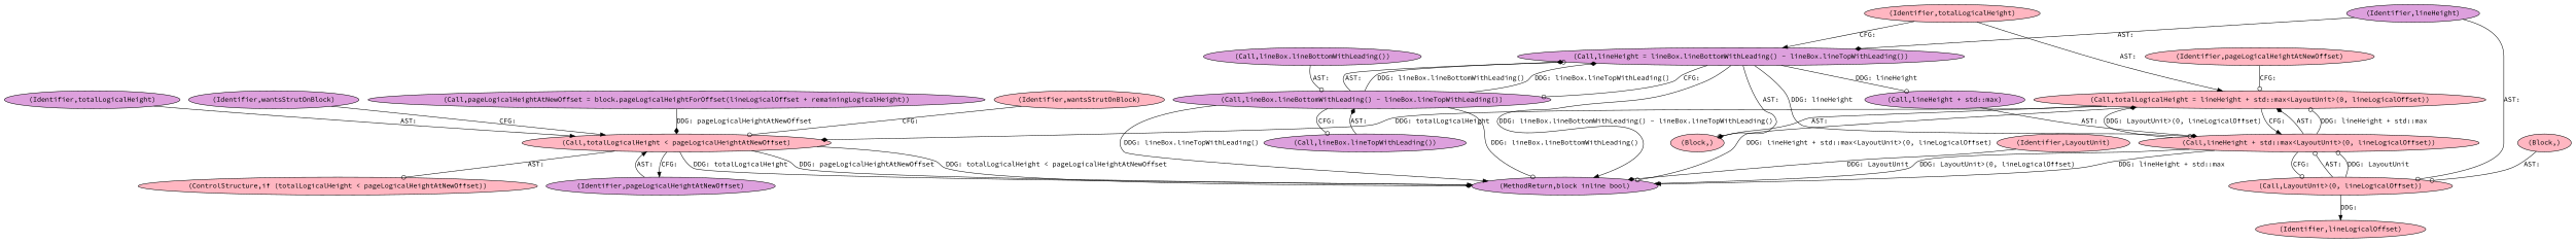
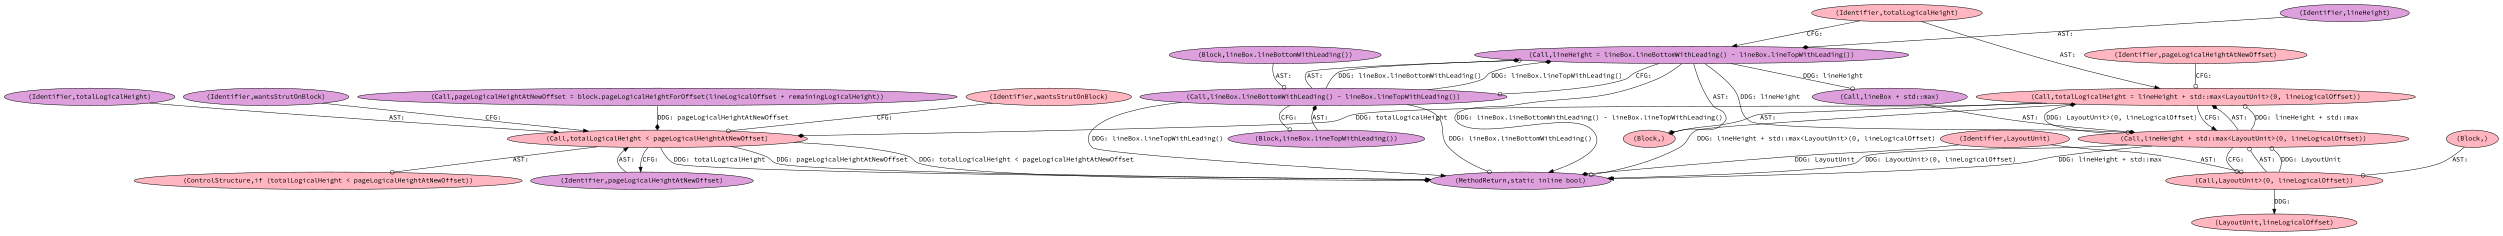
  digraph {
    fontname="Source Code Pro"
    node [fillcolor=lightpink fontname="Source Code Pro" style=filled]
    edge [arrowhead=odot fontname="Source Code Pro"]
    n1 [label="(Call,totalLogicalHeight = lineHeight + std::max<LayoutUnit>(0, lineLogicalOffset))"]
    n2 [label="(Call,lineHeight + std::max<LayoutUnit>(0, lineLogicalOffset))"]
    n3 [label="(Call,totalLogicalHeight < pageLogicalHeightAtNewOffset)"]
-   n4 [fillcolor=plum label="(MethodReturn,block inline bool)"]
+   n4 [fillcolor=plum label="(MethodReturn,static inline bool)"]
    n5 [label="(Block,)"]
    n6 [label="(Call,LayoutUnit>(0, lineLogicalOffset))"]
    n7 [fillcolor=plum label="(Identifier,pageLogicalHeightAtNewOffset)"]
    n8 [label="(ControlStructure,if (totalLogicalHeight < pageLogicalHeightAtNewOffset))"]
-   n9 [label="(Identifier,lineLogicalOffset)"]
+   n9 [label="(LayoutUnit,lineLogicalOffset)"]
    n10 [fillcolor=plum label="(Call,lineHeight = lineBox.lineBottomWithLeading() - lineBox.lineTopWithLeading())"]
    n11 [fillcolor=plum label="(Call,lineBox.lineBottomWithLeading() - lineBox.lineTopWithLeading())"]
-   n12 [fillcolor=plum label="(Call,lineHeight + std::max)"]
-   n13 [fillcolor=plum label="(Call,lineBox.lineTopWithLeading())"]
+   n12 [fillcolor=plum label="(Call,lineBox + std::max)"]
+   n13 [fillcolor=plum label="(Block,lineBox.lineTopWithLeading())"]
    n14 [label="(Identifier,wantsStrutOnBlock)"]
    n15 [label="(Identifier,pageLogicalHeightAtNewOffset)"]
    n16 [fillcolor=plum label="(Identifier,totalLogicalHeight)"]
    n17 [label="(Identifier,totalLogicalHeight)"]
    n18 [fillcolor=plum label="(Identifier,wantsStrutOnBlock)"]
    n19 [fillcolor=plum label="(Call,pageLogicalHeightAtNewOffset = block.pageLogicalHeightForOffset(lineLogicalOffset + remainingLogicalHeight))"]
    n20 [label="(Identifier,LayoutUnit)"]
-   n21 [fillcolor=plum label="(Call,lineBox.lineBottomWithLeading())"]
+   n21 [fillcolor=plum label="(Block,lineBox.lineBottomWithLeading())"]
    n22 [label="(Block,)"]
    n23 [fillcolor=plum label="(Identifier,lineHeight)"]
    n1 -> n2 [arrowhead=normal label="CFG: "]
    n1 -> n3 [arrowhead=diamond label="DDG: totalLogicalHeight"]
    n1 -> n4 [label="DDG: lineHeight + std::max<LayoutUnit>(0, lineLogicalOffset)"]
    n1 -> n5 [label="AST: "]
    n2 -> n1 [arrowhead=diamond label="AST: "]
    n2 -> n1 [label="DDG: lineHeight + std::max"]
    n2 -> n1 [arrowhead=diamond label="DDG: LayoutUnit>(0, lineLogicalOffset)"]
    n2 -> n4 [arrowhead=normal label="DDG: lineHeight + std::max"]
    n2 -> n4 [arrowhead=normal label="DDG: LayoutUnit>(0, lineLogicalOffset)"]
    n2 -> n6 [label="CFG: "]
    n3 -> n4 [arrowhead=normal label="DDG: totalLogicalHeight"]
    n3 -> n4 [arrowhead=normal label="DDG: pageLogicalHeightAtNewOffset"]
    n3 -> n4 [arrowhead=diamond label="DDG: totalLogicalHeight < pageLogicalHeightAtNewOffset"]
    n3 -> n7 [arrowhead=normal label="CFG: "]
    n3 -> n8 [label="AST: "]
    n6 -> n2 [label="AST: "]
    n6 -> n2 [label="DDG: LayoutUnit"]
    n6 -> n9 [arrowhead=normal label="DDG: "]
    n7 -> n3 [arrowhead=normal label="AST: "]
    n10 -> n2 [label="DDG: lineHeight"]
    n10 -> n4 [arrowhead=normal label="DDG: lineBox.lineBottomWithLeading() - lineBox.lineTopWithLeading()"]
    n10 -> n5 [arrowhead=diamond label="AST: "]
    n10 -> n11 [label="CFG: "]
    n10 -> n12 [label="DDG: lineHeight"]
    n11 -> n4 [arrowhead=normal label="DDG: lineBox.lineTopWithLeading()"]
    n11 -> n4 [label="DDG: lineBox.lineBottomWithLeading()"]
    n11 -> n10 [label="AST: "]
    n11 -> n10 [arrowhead=diamond label="DDG: lineBox.lineBottomWithLeading()"]
    n11 -> n10 [arrowhead=diamond label="DDG: lineBox.lineTopWithLeading()"]
    n11 -> n13 [label="CFG: "]
    n12 -> n2 [arrowhead=diamond label="AST: "]
    n13 -> n11 [arrowhead=diamond label="AST: "]
    n14 -> n3 [label="CFG: "]
    n15 -> n1 [label="CFG: "]
    n16 -> n3 [arrowhead=normal label="AST: "]
    n17 -> n1 [arrowhead=normal label="AST: "]
    n17 -> n10 [arrowhead=normal label="CFG: "]
    n18 -> n3 [arrowhead=normal label="CFG: "]
    n19 -> n3 [arrowhead=diamond label="DDG: pageLogicalHeightAtNewOffset"]
    n20 -> n4 [arrowhead=diamond label="DDG: LayoutUnit"]
-   n23 -> n6 [label="AST: "]
+   n20 -> n6 [label="AST: "]
    n21 -> n11 [label="AST: "]
    n22 -> n6 [label="AST: "]
    n23 -> n10 [arrowhead=diamond label="AST: "]
  }
